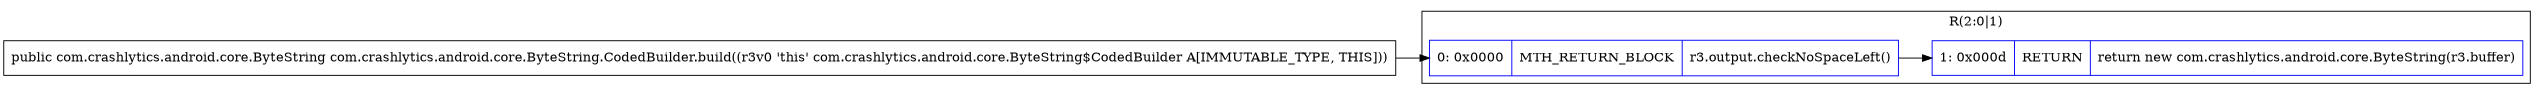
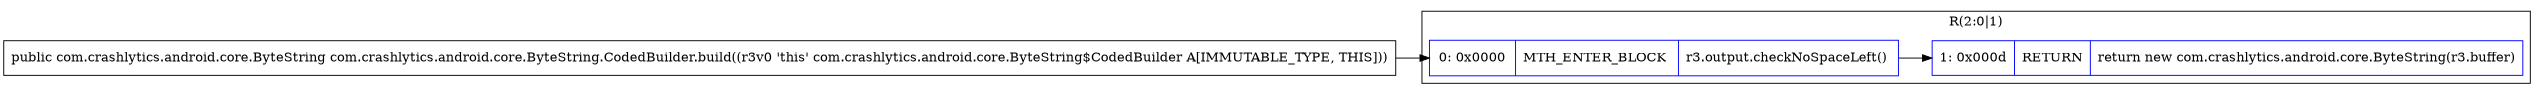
  digraph {
    rankdir=LR
    node [color=blue shape=record]
-   n1 [label="{0\:\ 0x0000|MTH_RETURN_BLOCK\l|r3.output.checkNoSpaceLeft()\l}"]
+   n1 [label="{0\:\ 0x0000|MTH_ENTER_BLOCK\l|r3.output.checkNoSpaceLeft()\l}"]
    n2 [label="{1\:\ 0x000d|RETURN\l|return new com.crashlytics.android.core.ByteString(r3.buffer)\l}"]
    n3 [label="{public com.crashlytics.android.core.ByteString com.crashlytics.android.core.ByteString.CodedBuilder.build((r3v0 'this' com.crashlytics.android.core.ByteString$CodedBuilder A[IMMUTABLE_TYPE, THIS])) }" color=""]
    subgraph cluster_1 {
      label="R(2:0|1)"
      n1
      n2
    }
    n1 -> n2
    n3 -> n1
  }
